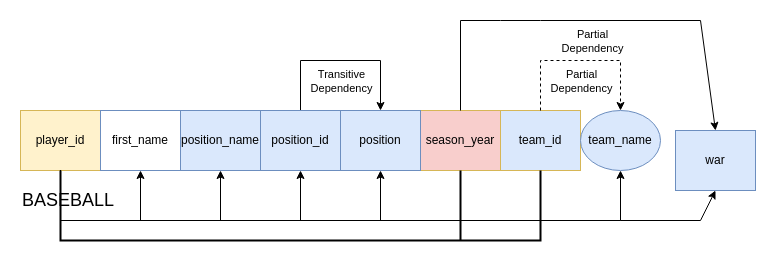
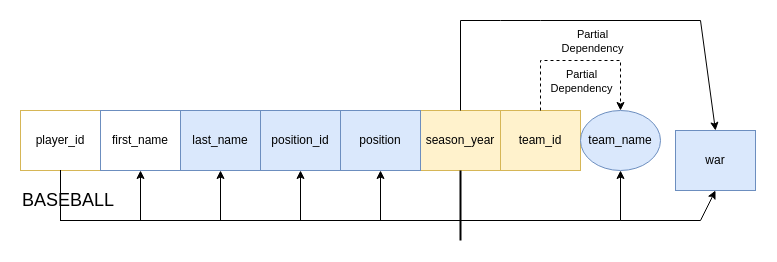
  <mxCell id="0" />
  <mxCell id="1" parent="0" />
- <mxCell id="2" value="player_id" style="rounded=0;whiteSpace=wrap;html=1;fillColor=#fff2cc;strokeColor=#d6b656;" vertex="1" parent="1"><mxGeometry x="20" y="110" width="80" height="60" as="geometry" /></mxCell>
+ <mxCell id="2" value="player_id" style="rounded=0;whiteSpace=wrap;html=1;fillColor=#ffffff;strokeColor=#d6b656;" vertex="1" parent="1"><mxGeometry x="20" y="110" width="80" height="60" as="geometry" /></mxCell>
  <mxCell id="3" value="first_name" style="rounded=0;whiteSpace=wrap;html=1;fillColor=#ffffff;strokeColor=#6c8ebf;" vertex="1" parent="1"><mxGeometry x="100" y="110" width="80" height="60" as="geometry" /></mxCell>
- <mxCell id="4" value="position_name" style="rounded=0;whiteSpace=wrap;html=1;fillColor=#dae8fc;strokeColor=#6c8ebf;" vertex="1" parent="1"><mxGeometry x="180" y="110" width="80" height="60" as="geometry" /></mxCell>
- <mxCell id="5" value="team_id" style="rounded=0;whiteSpace=wrap;html=1;fillColor=#dae8fc;strokeColor=#d6b656;" vertex="1" parent="1"><mxGeometry x="500" y="110" width="80" height="60" as="geometry" /></mxCell>
+ <mxCell id="4" value="last_name" style="rounded=0;whiteSpace=wrap;html=1;fillColor=#dae8fc;strokeColor=#6c8ebf;" vertex="1" parent="1"><mxGeometry x="180" y="110" width="80" height="60" as="geometry" /></mxCell>
+ <mxCell id="5" value="team_id" style="rounded=0;whiteSpace=wrap;html=1;fillColor=#fff2cc;strokeColor=#d6b656;" vertex="1" parent="1"><mxGeometry x="500" y="110" width="80" height="60" as="geometry" /></mxCell>
  <mxCell id="6" value="team_name" style="ellipse;whiteSpace=wrap;html=1;fillColor=#dae8fc;strokeColor=#6c8ebf;" vertex="1" parent="1"><mxGeometry x="580" y="110" width="80" height="60" as="geometry" /></mxCell>
  <mxCell id="7" value="" style="endArrow=classic;html=1;rounded=0;exitX=0.5;exitY=1;exitDx=0;exitDy=0;entryX=0.5;entryY=1;entryDx=0;entryDy=0;" edge="1" parent="1" source="2"><mxGeometry width="50" height="50" relative="1" as="geometry"><mxPoint x="110" y="270" as="sourcePoint" /><mxPoint x="140" y="170" as="targetPoint" /><Array as="points"><mxPoint x="60" y="220" /><mxPoint x="140" y="220" /></Array></mxGeometry></mxCell>
  <mxCell id="8" value="" style="endArrow=classic;html=1;rounded=0;exitX=0.5;exitY=1;exitDx=0;exitDy=0;entryX=0.5;entryY=1;entryDx=0;entryDy=0;" edge="1" parent="1" source="2"><mxGeometry width="50" height="50" relative="1" as="geometry"><mxPoint x="140" y="170" as="sourcePoint" /><mxPoint x="220" y="170" as="targetPoint" /><Array as="points"><mxPoint x="60" y="220" /><mxPoint x="220" y="220" /></Array></mxGeometry></mxCell>
  <mxCell id="9" value="" style="endArrow=classic;html=1;rounded=0;exitX=0.5;exitY=0;exitDx=0;exitDy=0;entryX=0.5;entryY=0;entryDx=0;entryDy=0;dashed=1;" edge="1" parent="1" source="5" target="6"><mxGeometry width="50" height="50" relative="1" as="geometry"><mxPoint x="300" y="-20" as="sourcePoint" /><mxPoint x="700" y="-20" as="targetPoint" /><Array as="points"><mxPoint x="540" y="60" /><mxPoint x="620" y="60" /></Array></mxGeometry></mxCell>
  <mxCell id="10" value="Partial &lt;br&gt;Dependency" style="edgeLabel;html=1;align=center;verticalAlign=middle;resizable=0;points=[];" vertex="1" connectable="0" parent="9"><mxGeometry y="-2" relative="1" as="geometry"><mxPoint y="18" as="offset" /></mxGeometry></mxCell>
  <mxCell id="11" value="" style="endArrow=classic;html=1;rounded=0;exitX=0.5;exitY=1;exitDx=0;exitDy=0;entryX=0.5;entryY=1;entryDx=0;entryDy=0;" edge="1" parent="1" target="6"><mxGeometry width="50" height="50" relative="1" as="geometry"><mxPoint x="60" y="170" as="sourcePoint" /><mxPoint x="460" y="170" as="targetPoint" /><Array as="points"><mxPoint x="60" y="220" /><mxPoint x="620" y="220" /></Array></mxGeometry></mxCell>
  <mxCell id="12" value="" style="endArrow=classic;html=1;rounded=0;exitX=0.5;exitY=1;exitDx=0;exitDy=0;entryX=0.5;entryY=1;entryDx=0;entryDy=0;" edge="1" parent="1" target="18"><mxGeometry width="50" height="50" relative="1" as="geometry"><mxPoint x="60" y="170" as="sourcePoint" /><mxPoint x="620" y="170" as="targetPoint" /><Array as="points"><mxPoint x="60" y="220" /><mxPoint x="300" y="220" /></Array></mxGeometry></mxCell>
  <mxCell id="13" value="" style="endArrow=classic;html=1;rounded=0;exitX=0.5;exitY=1;exitDx=0;exitDy=0;entryX=0.5;entryY=1;entryDx=0;entryDy=0;" edge="1" parent="1" target="17"><mxGeometry width="50" height="50" relative="1" as="geometry"><mxPoint x="60" y="170" as="sourcePoint" /><mxPoint x="700" y="170" as="targetPoint" /><Array as="points"><mxPoint x="60" y="220" /><mxPoint x="620" y="220" /><mxPoint x="700" y="220" /></Array></mxGeometry></mxCell>
- <mxCell id="14" value="" style="endArrow=classic;html=1;rounded=0;entryX=0.5;entryY=0;entryDx=0;entryDy=0;exitX=0.5;exitY=0;exitDx=0;exitDy=0;" edge="1" parent="1" source="18" target="21"><mxGeometry width="50" height="50" relative="1" as="geometry"><mxPoint x="460" y="110" as="sourcePoint" /><mxPoint x="140" y="110" as="targetPoint" /><Array as="points"><mxPoint x="300" y="60" /><mxPoint x="380" y="60" /></Array></mxGeometry></mxCell>
- <mxCell id="15" value="Transitive &lt;br&gt;Dependency" style="edgeLabel;html=1;align=center;verticalAlign=middle;resizable=0;points=[];" vertex="1" connectable="0" parent="14"><mxGeometry x="0.014" relative="1" as="geometry"><mxPoint x="-1" y="20" as="offset" /></mxGeometry></mxCell>
- <mxCell id="16" value="season_year" style="rounded=0;whiteSpace=wrap;html=1;fillColor=#f8cecc;strokeColor=#d6b656;" vertex="1" parent="1"><mxGeometry x="420" y="110" width="80" height="60" as="geometry" /></mxCell>
+ <mxCell id="16" value="season_year" style="rounded=0;whiteSpace=wrap;html=1;fillColor=#fff2cc;strokeColor=#d6b656;" vertex="1" parent="1"><mxGeometry x="420" y="110" width="80" height="60" as="geometry" /></mxCell>
  <mxCell id="17" value="war" style="rounded=0;whiteSpace=wrap;html=1;fillColor=#dae8fc;strokeColor=#6c8ebf;" vertex="1" parent="1"><mxGeometry x="675" y="130" width="80" height="60" as="geometry" /></mxCell>
  <mxCell id="18" value="position_id" style="rounded=0;whiteSpace=wrap;html=1;fillColor=#dae8fc;strokeColor=#6c8ebf;" vertex="1" parent="1"><mxGeometry x="260" y="110" width="80" height="60" as="geometry" /></mxCell>
- <mxCell id="19" value="" style="endArrow=none;html=1;rounded=0;entryX=0.5;entryY=1;entryDx=0;entryDy=0;exitX=0.5;exitY=1;exitDx=0;exitDy=0;strokeWidth=2;" edge="1" parent="1" source="2" target="5"><mxGeometry width="50" height="50" relative="1" as="geometry"><mxPoint x="200" y="460" as="sourcePoint" /><mxPoint x="460" y="250" as="targetPoint" /><Array as="points"><mxPoint x="60" y="240" /><mxPoint x="150" y="240" /><mxPoint x="210" y="240" /><mxPoint x="380" y="240" /><mxPoint x="400" y="240" /><mxPoint x="540" y="240" /></Array></mxGeometry></mxCell>
  <mxCell id="20" value="" style="endArrow=none;html=1;rounded=0;strokeWidth=2;entryX=0.5;entryY=1;entryDx=0;entryDy=0;" edge="1" parent="1" target="16"><mxGeometry width="50" height="50" relative="1" as="geometry"><mxPoint x="460" y="240" as="sourcePoint" /><mxPoint x="380" y="170" as="targetPoint" /></mxGeometry></mxCell>
  <mxCell id="21" value="position" style="rounded=0;whiteSpace=wrap;html=1;fillColor=#dae8fc;strokeColor=#6c8ebf;" vertex="1" parent="1"><mxGeometry x="340" y="110" width="80" height="60" as="geometry" /></mxCell>
  <mxCell id="22" value="" style="endArrow=classic;html=1;rounded=0;exitX=0.5;exitY=1;exitDx=0;exitDy=0;entryX=0.5;entryY=1;entryDx=0;entryDy=0;" edge="1" parent="1" source="2"><mxGeometry width="50" height="50" relative="1" as="geometry"><mxPoint x="140" y="170" as="sourcePoint" /><mxPoint x="380" y="170" as="targetPoint" /><Array as="points"><mxPoint x="60" y="220" /><mxPoint x="380" y="220" /></Array></mxGeometry></mxCell>
  <mxCell id="23" value="" style="endArrow=classic;html=1;rounded=0;exitX=0.5;exitY=0;exitDx=0;exitDy=0;entryX=0.5;entryY=0;entryDx=0;entryDy=0;" edge="1" parent="1" target="17"><mxGeometry width="50" height="50" relative="1" as="geometry"><mxPoint x="460" y="110" as="sourcePoint" /><mxPoint x="540" y="110" as="targetPoint" /><Array as="points"><mxPoint x="460" y="20" /><mxPoint x="500" y="20" /><mxPoint x="540" y="20" /><mxPoint x="700" y="20" /></Array></mxGeometry></mxCell>
  <mxCell id="24" value="Partial &lt;br&gt;Dependency" style="edgeLabel;html=1;align=center;verticalAlign=middle;resizable=0;points=[];" vertex="1" connectable="0" parent="23"><mxGeometry y="-2" relative="1" as="geometry"><mxPoint y="18" as="offset" /></mxGeometry></mxCell>
  <mxCell id="25" value="&lt;font style=&quot;font-size: 18px;&quot;&gt;BASEBALL&lt;/font&gt;" style="text;html=1;align=left;verticalAlign=middle;whiteSpace=wrap;rounded=0;" vertex="1" parent="1"><mxGeometry x="20" y="185" width="240" height="30" as="geometry" /></mxCell>
